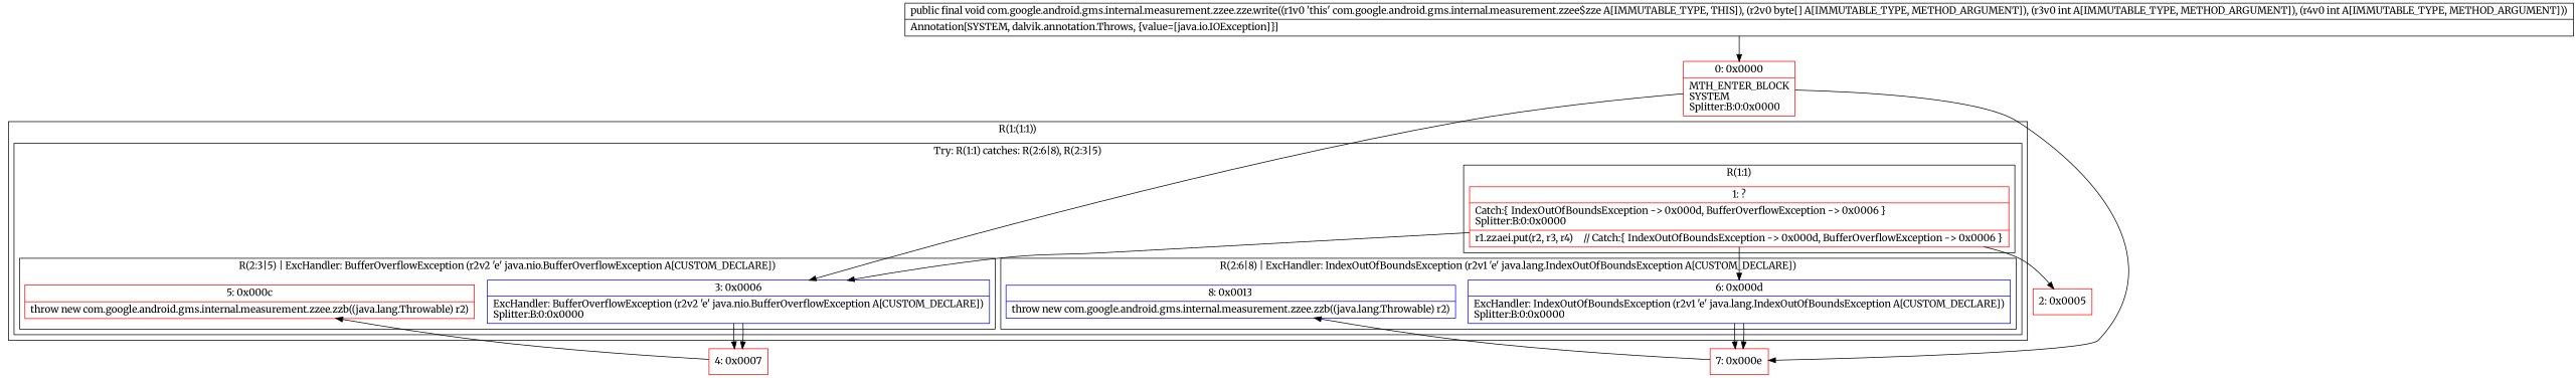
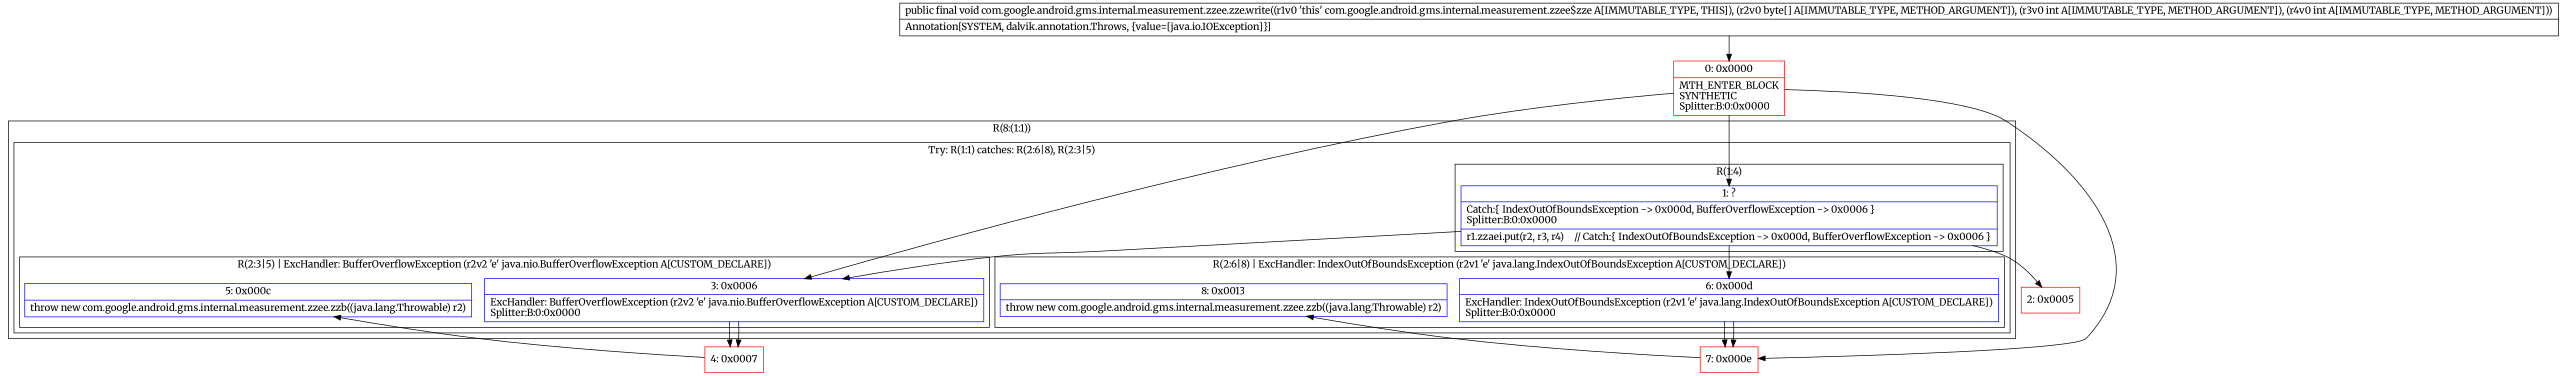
  digraph {
    fontname=Merriweather
    node [color=blue fontname=Merriweather shape=record]
    edge [fontname=Merriweather]
-   n1 [color=red label="{1\:\ ?|Catch:\{ IndexOutOfBoundsException \-\> 0x000d, BufferOverflowException \-\> 0x0006 \}\lSplitter:B:0:0x0000\l|r1.zzaei.put(r2, r3, r4)     \/\/ Catch:\{ IndexOutOfBoundsException \-\> 0x000d, BufferOverflowException \-\> 0x0006 \}\l}"]
+   n1 [label="{1\:\ ?|Catch:\{ IndexOutOfBoundsException \-\> 0x000d, BufferOverflowException \-\> 0x0006 \}\lSplitter:B:0:0x0000\l|r1.zzaei.put(r2, r3, r4)     \/\/ Catch:\{ IndexOutOfBoundsException \-\> 0x000d, BufferOverflowException \-\> 0x0006 \}\l}"]
    n2 [label="{6\:\ 0x000d|ExcHandler: IndexOutOfBoundsException (r2v1 'e' java.lang.IndexOutOfBoundsException A[CUSTOM_DECLARE])\lSplitter:B:0:0x0000\l}"]
    n3 [label="{8\:\ 0x0013|throw new com.google.android.gms.internal.measurement.zzee.zzb((java.lang.Throwable) r2)\l}"]
    n4 [label="{3\:\ 0x0006|ExcHandler: BufferOverflowException (r2v2 'e' java.nio.BufferOverflowException A[CUSTOM_DECLARE])\lSplitter:B:0:0x0000\l}"]
-   n5 [color=red label="{5\:\ 0x000c|throw new com.google.android.gms.internal.measurement.zzee.zzb((java.lang.Throwable) r2)\l}"]
+   n5 [label="{5\:\ 0x000c|throw new com.google.android.gms.internal.measurement.zzee.zzb((java.lang.Throwable) r2)\l}"]
    n6 [color=red label="{2\:\ 0x0005}"]
    n7 [color=red label="{7\:\ 0x000e}"]
    n8 [color=red label="{4\:\ 0x0007}"]
-   n9 [color=red label="{0\:\ 0x0000|MTH_ENTER_BLOCK\lSYSTEM\lSplitter:B:0:0x0000\l}"]
+   n9 [color=red label="{0\:\ 0x0000|MTH_ENTER_BLOCK\lSYNTHETIC\lSplitter:B:0:0x0000\l}"]
    n10 [label="{public final void com.google.android.gms.internal.measurement.zzee.zze.write((r1v0 'this' com.google.android.gms.internal.measurement.zzee$zze A[IMMUTABLE_TYPE, THIS]), (r2v0 byte[] A[IMMUTABLE_TYPE, METHOD_ARGUMENT]), (r3v0 int A[IMMUTABLE_TYPE, METHOD_ARGUMENT]), (r4v0 int A[IMMUTABLE_TYPE, METHOD_ARGUMENT]))  | Annotation[SYSTEM, dalvik.annotation.Throws, \{value=[java.io.IOException]\}]\l}" color=""]
    subgraph cluster_1 {
-     label="R(1:(1:1))"
+     label="R(8:(1:1))"
      subgraph cluster_2 {
        label="Try: R(1:1) catches: R(2:6|8), R(2:3|5)"
        subgraph cluster_3 {
-         label="R(1:1)"
+         label="R(1:4)"
          n1
        }
        subgraph cluster_4 {
          label="R(2:6|8) | ExcHandler: IndexOutOfBoundsException (r2v1 'e' java.lang.IndexOutOfBoundsException A[CUSTOM_DECLARE])\l"
          n2
          n3
        }
        subgraph cluster_5 {
          label="R(2:3|5) | ExcHandler: BufferOverflowException (r2v2 'e' java.nio.BufferOverflowException A[CUSTOM_DECLARE])\l"
          n4
          n5
        }
      }
    }
    subgraph cluster_6 {
      label="R(2:6|8) | ExcHandler: IndexOutOfBoundsException (r2v1 'e' java.lang.IndexOutOfBoundsException A[CUSTOM_DECLARE])\l"
    }
    subgraph cluster_7 {
      label="R(2:3|5) | ExcHandler: BufferOverflowException (r2v2 'e' java.nio.BufferOverflowException A[CUSTOM_DECLARE])\l"
    }
    n1 -> n2
    n1 -> n4
    n1 -> n6
    n2 -> n7
    n2 -> n7
    n4 -> n8
    n4 -> n8
    n7 -> n3
    n8 -> n5
+   n9 -> n1
    n9 -> n4
    n9 -> n7
    n10 -> n9
  }
